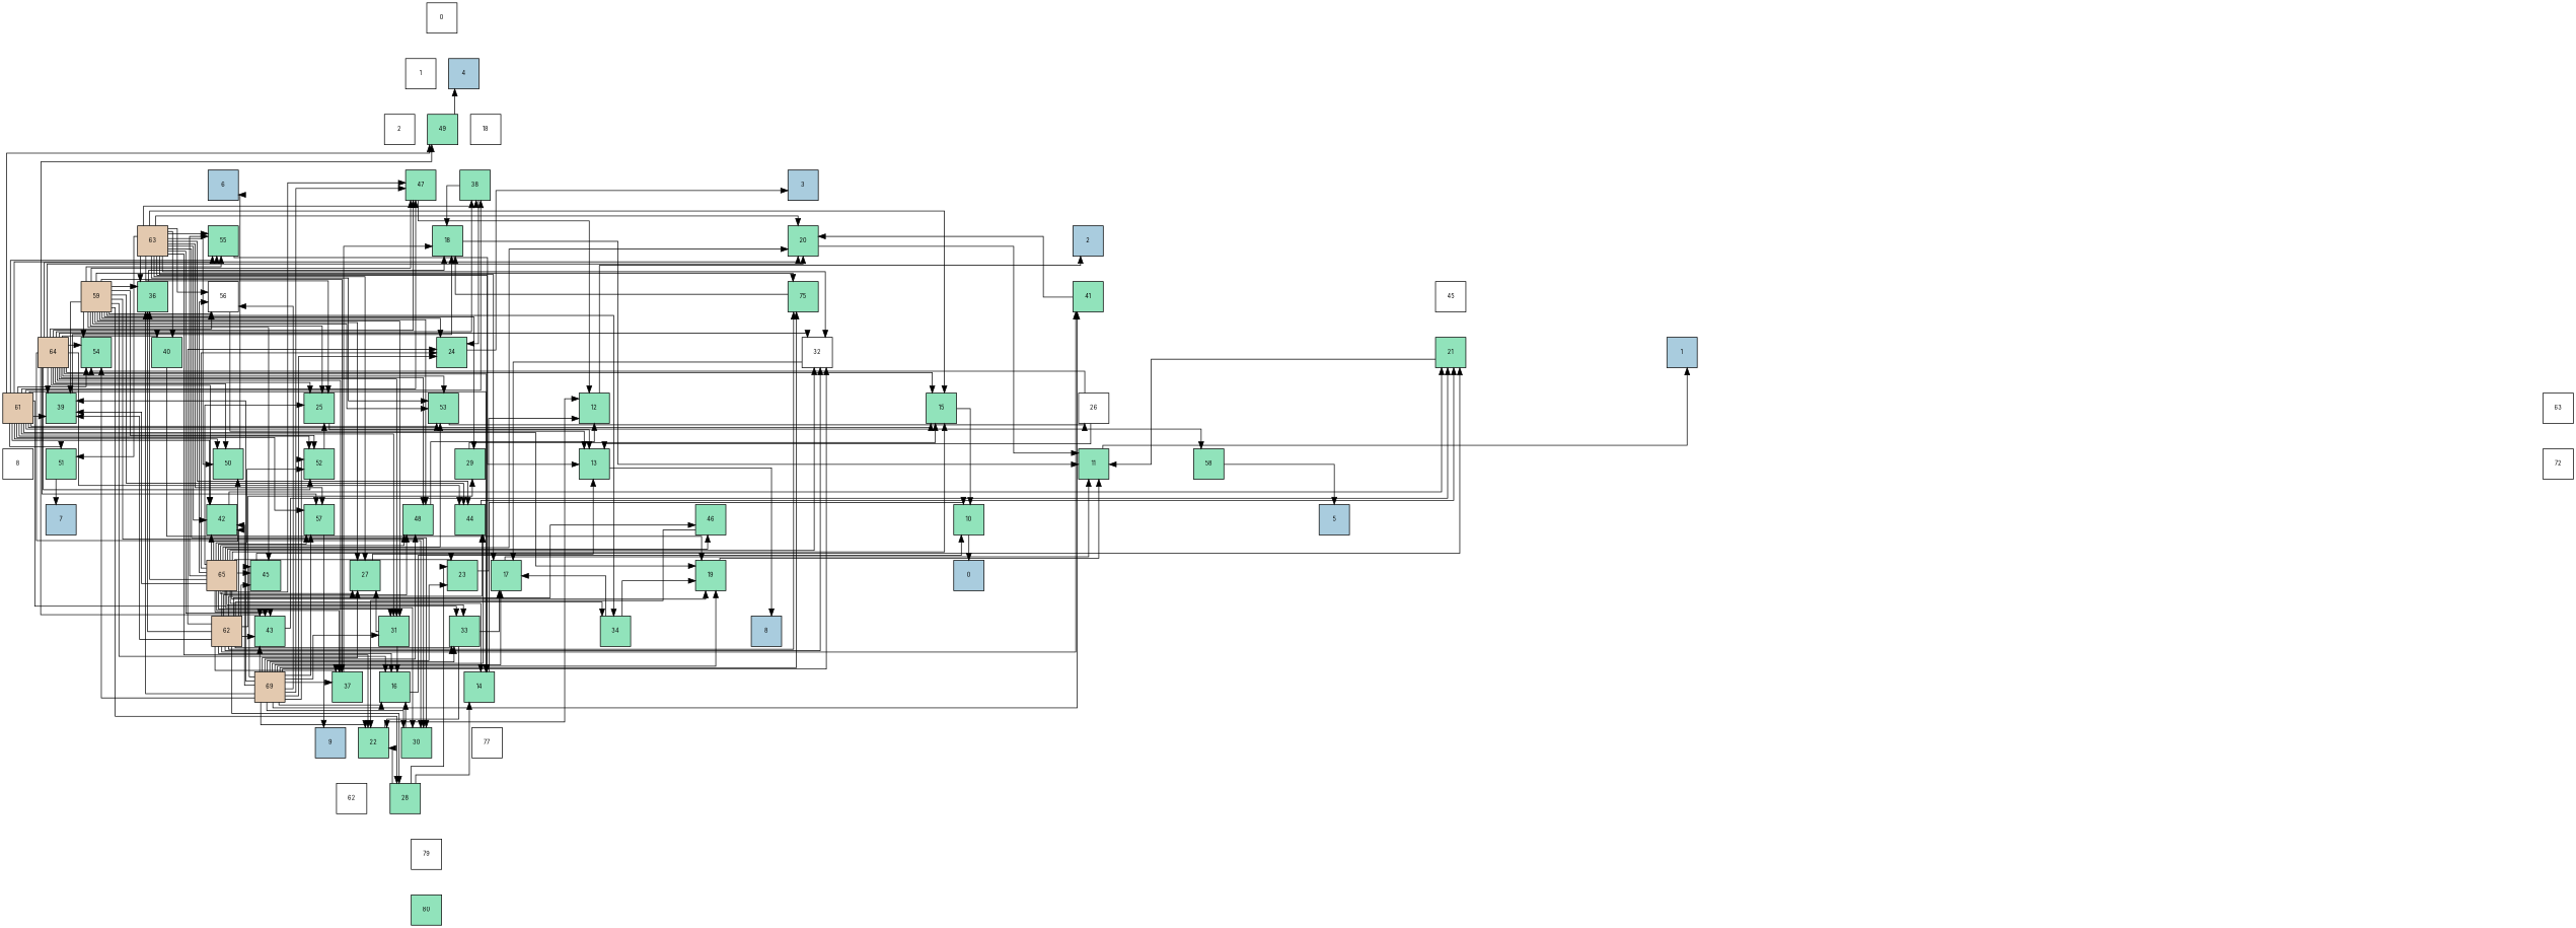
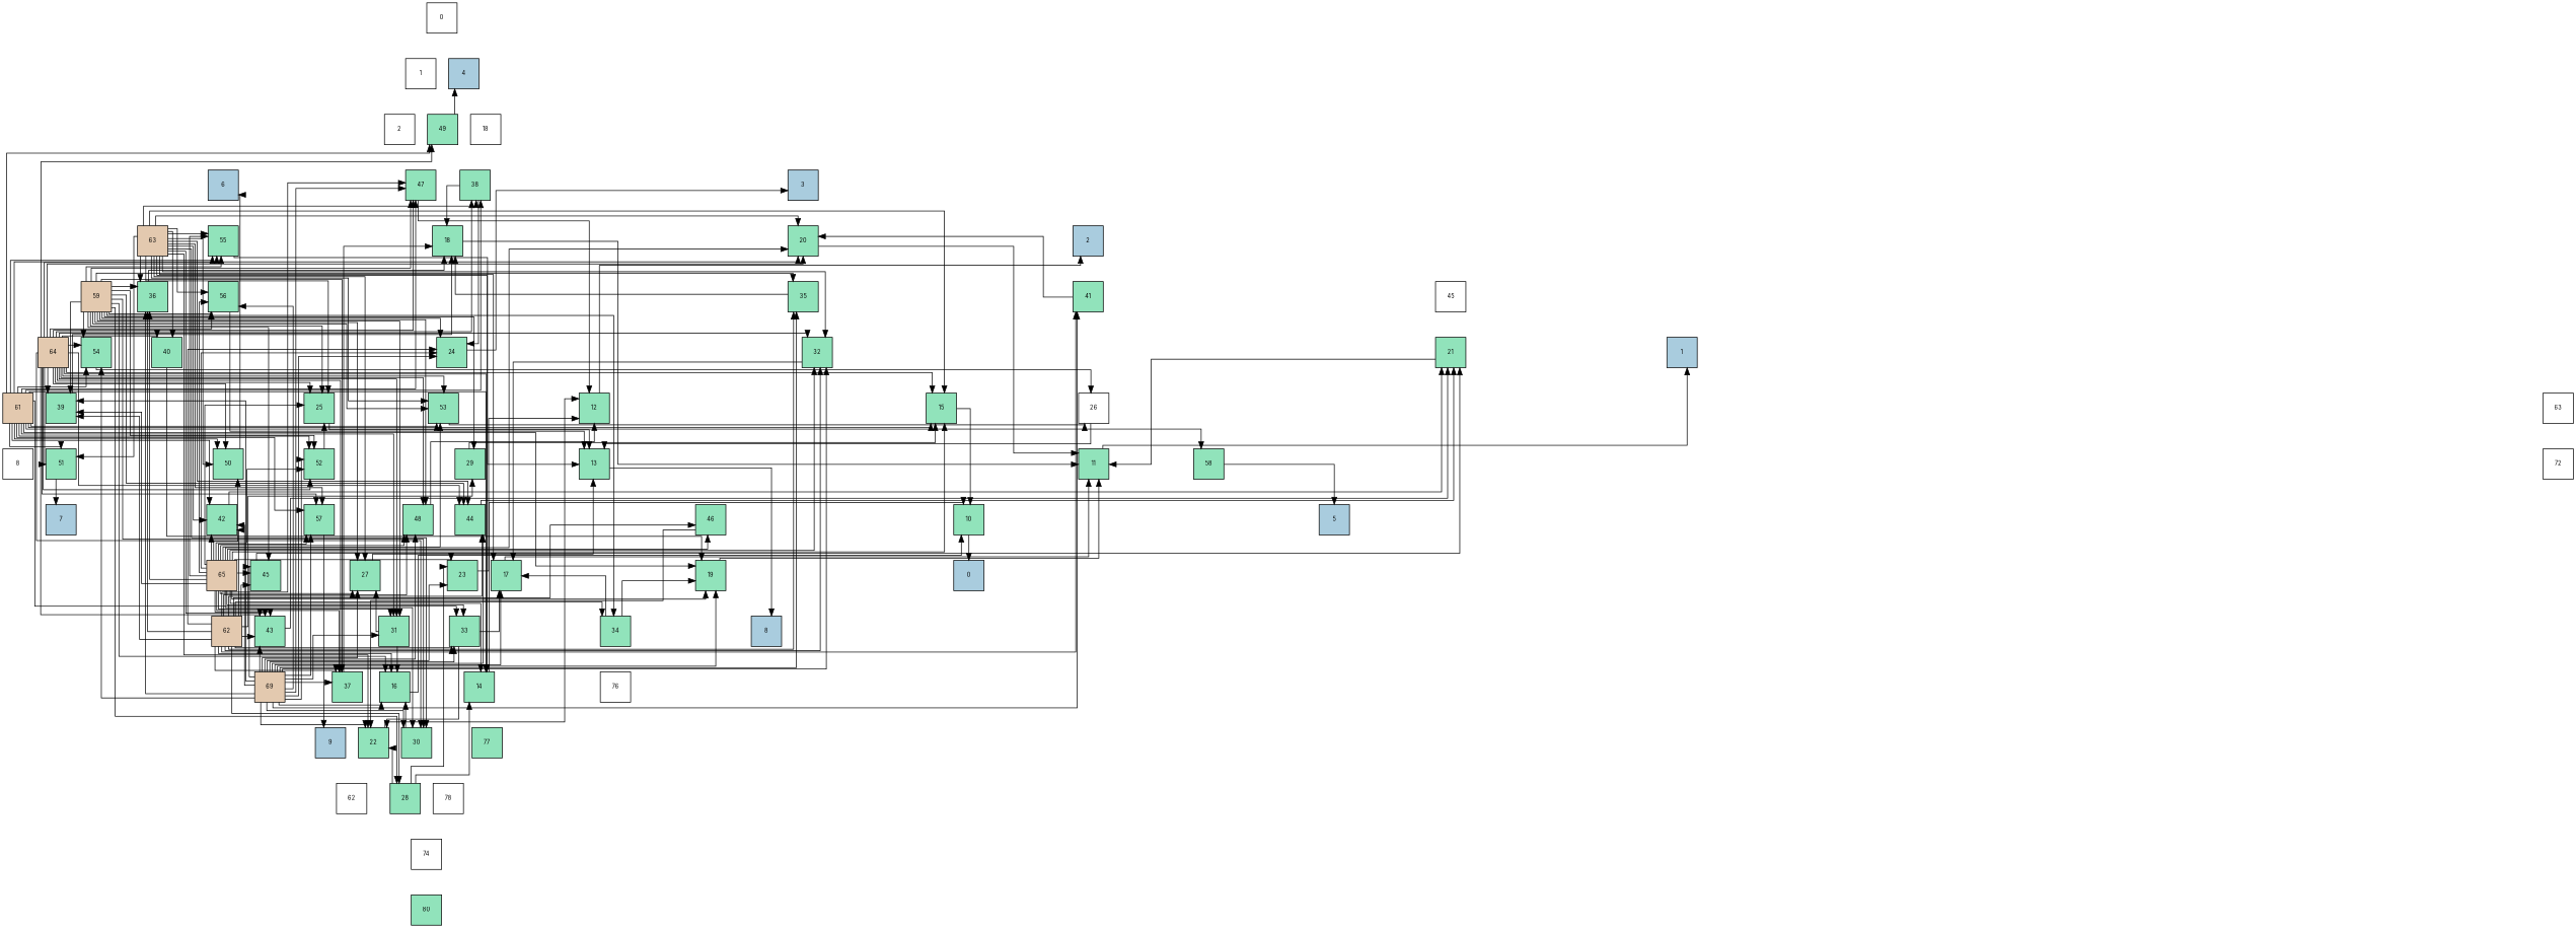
  digraph {
    fontname=Inter
    rank=same
    rankdir=TB
    splines=ortho
    node [fillcolor="#91e3bb" fixedsize=true fontname=Inter fontsize=8 shape=square style=filled]
    edge [constraint=false fontname=Inter style=vis]
    n1 [fillcolor="#ffffff" label=0 width=0.6]
    n2 [fillcolor="#ffffff" label=1 width=0.6]
    n3 [fillcolor="#a9ccde" label=4 width=0.6]
    n4 [fillcolor="#ffffff" label=2 width=0.6]
    n5 [label=49 width=0.6]
    n6 [fillcolor="#ffffff" label=18 width=0.6]
    n7 [fillcolor="#a9ccde" label=6 width=0.6]
    n8 [label=47 width=0.6]
    n9 [label=38 width=0.6]
    n10 [fillcolor="#e3c9af" label=63 width=0.6]
    n11 [label=55 width=0.6]
    n12 [label=18 width=0.6]
    n13 [label=12 width=0.6]
    n14 [fillcolor="#e3c9af" label=59 width=0.6]
    n15 [label=36 width=0.6]
    n16 [label=51 width=0.6]
-   n17 [fillcolor="#ffffff" label=56 width=0.6]
+   n17 [label=56 width=0.6]
    n18 [label=40 width=0.6]
    n19 [label=25 width=0.6]
    n20 [label=50 width=0.6]
    n21 [label=42 width=0.6]
    n22 [label=20 width=0.6]
    n23 [label=53 width=0.6]
    n24 [label=57 width=0.6]
-   n25 [fillcolor="#ffffff" label=32 width=0.6]
+   n25 [label=32 width=0.6]
    n26 [label=27 width=0.6]
    n27 [label=43 width=0.6]
    n28 [label=15 width=0.6]
    n29 [label=44 width=0.6]
    n30 [label=17 width=0.6]
    n31 [label=22 width=0.6]
    n32 [label=14 width=0.6]
    n33 [label=30 width=0.6]
    n34 [label=13 width=0.6]
    n35 [fillcolor="#e3c9af" label=64 width=0.6]
    n36 [label=54 width=0.6]
    n37 [label=39 width=0.6]
-   n38 [label=75 width=0.6]
+   n38 [label=35 width=0.6]
    n39 [label=24 width=0.6]
    n40 [label=52 width=0.6]
    n41 [label=45 width=0.6]
    n42 [label=29 width=0.6]
    n43 [label=48 width=0.6]
    n44 [label=31 width=0.6]
    n45 [label=37 width=0.6]
    n46 [label=16 width=0.6]
    n47 [label=34 width=0.6]
    n48 [label=28 width=0.6]
    n49 [fillcolor="#a9ccde" label=7 width=0.6]
    n50 [label=19 width=0.6]
    n51 [fillcolor="#e3c9af" label=65 width=0.6]
    n52 [label=21 width=0.6]
    n53 [label=11 width=0.6]
    n54 [label=41 width=0.6]
    n55 [fillcolor="#ffffff" label=26 width=0.6]
    n56 [fillcolor="#a9ccde" label=9 width=0.6]
    n57 [fillcolor="#e3c9af" label=69 width=0.6]
    n58 [label=10 width=0.6]
    n59 [label=23 width=0.6]
    n60 [label=33 width=0.6]
    n61 [fillcolor="#ffffff" label=62 width=0.6]
-   n62 [fillcolor="#ffffff" label=77 width=0.6]
+   n62 [label=77 width=0.6]
+   n63 [fillcolor="#ffffff" label=78 width=0.6]
    n64 [fillcolor="#e3c9af" label=61 width=0.6]
    n65 [fillcolor="#a9ccde" label=3 width=0.6]
    n66 [fillcolor="#e3c9af" label=62 width=0.6]
-   n68 [fillcolor="#ffffff" label=79 width=0.6]
+   n67 [fillcolor="#ffffff" label=76 width=0.6]
+   n68 [fillcolor="#ffffff" label=74 width=0.6]
    n69 [fillcolor="#ffffff" label=8 width=0.6]
    n70 [label=58 width=0.6]
    n71 [fillcolor="#a9ccde" label=5 width=0.6]
    n72 [fillcolor="#a9ccde" label=8 width=0.6]
    n73 [fillcolor="#a9ccde" label=2 width=0.6]
    n74 [label=46 width=0.6]
    n75 [fillcolor="#a9ccde" label=1 width=0.6]
    n76 [fillcolor="#ffffff" label=45 width=0.6]
    n77 [fillcolor="#ffffff" label=63 width=0.6]
    n78 [fillcolor="#a9ccde" label=0 width=0.6]
    n79 [fillcolor="#ffffff" label=72 width=0.6]
    n80 [label=80 width=0.6]
    n1 -> n2 [constraint=true style=invis]
    n1 -> n3 [constraint=true style=invis]
    n2 -> n4 [constraint=true style=invis]
    n2 -> n5 [constraint=true style=invis]
    n3 -> n5 [constraint=true style=invis]
    n3 -> n6 [constraint=true style=invis]
    n4 -> n7 [constraint=true style=invis]
    n4 -> n8 [constraint=true style=invis]
    n5 -> n3
    n5 -> n8 [constraint=true style=invis]
    n5 -> n9 [constraint=true style=invis]
    n6 -> n9 [constraint=true style=invis]
    n6 -> n65 [constraint=true style=invis]
    n7 -> n10 [constraint=true style=invis]
    n7 -> n11 [constraint=true style=invis]
    n8 -> n11 [constraint=true style=invis]
    n8 -> n12 [constraint=true style=invis]
    n8 -> n13
    n9 -> n12
    n9 -> n12 [constraint=true style=invis]
    n9 -> n22 [constraint=true style=invis]
    n9 -> n39
    n10 -> n9
    n10 -> n11
    n10 -> n14 [constraint=true style=invis]
    n10 -> n15
    n10 -> n15 [constraint=true style=invis]
    n10 -> n16
    n10 -> n17
    n10 -> n18
    n10 -> n19
    n10 -> n20
    n10 -> n21
    n10 -> n22
    n10 -> n23
    n10 -> n24
    n10 -> n25
    n10 -> n26
    n10 -> n27
    n10 -> n28
    n10 -> n29
    n10 -> n30
    n10 -> n31
    n10 -> n32
    n10 -> n33
    n11 -> n15 [constraint=true style=invis]
    n11 -> n17 [constraint=true style=invis]
    n11 -> n34
    n12 -> n17 [constraint=true style=invis]
    n12 -> n38 [constraint=true style=invis]
    n12 -> n53
    n13 -> n34 [constraint=true style=invis]
    n13 -> n42 [constraint=true style=invis]
    n13 -> n73
    n14 -> n8
    n14 -> n11
    n14 -> n15
    n14 -> n17
    n14 -> n19
    n14 -> n23
    n14 -> n26
    n14 -> n29
    n14 -> n33
    n14 -> n35 [constraint=true style=invis]
    n14 -> n36
    n14 -> n36 [constraint=true style=invis]
    n14 -> n37
    n14 -> n38
    n14 -> n39
    n14 -> n40
    n14 -> n41
    n14 -> n42
    n14 -> n43
    n14 -> n44
    n14 -> n45
    n14 -> n46
    n14 -> n47
    n14 -> n48
    n15 -> n12
    n15 -> n18 [constraint=true style=invis]
    n15 -> n36 [constraint=true style=invis]
    n16 -> n21 [constraint=true style=invis]
    n16 -> n49
    n16 -> n49 [constraint=true style=invis]
    n17 -> n18 [constraint=true style=invis]
    n17 -> n34
    n17 -> n39 [constraint=true style=invis]
    n18 -> n19 [constraint=true style=invis]
    n18 -> n23 [constraint=true style=invis]
    n18 -> n50
    n19 -> n20 [constraint=true style=invis]
    n19 -> n34
    n19 -> n40 [constraint=true style=invis]
    n20 -> n7
    n20 -> n21 [constraint=true style=invis]
    n20 -> n24 [constraint=true style=invis]
    n21 -> n41 [constraint=true style=invis]
    n21 -> n51 [constraint=true style=invis]
    n21 -> n52
    n22 -> n38 [constraint=true style=invis]
    n22 -> n53
    n22 -> n54 [constraint=true style=invis]
    n23 -> n40 [constraint=true style=invis]
    n23 -> n42 [constraint=true style=invis]
    n23 -> n55
    n24 -> n26 [constraint=true style=invis]
    n24 -> n41 [constraint=true style=invis]
    n24 -> n56
    n25 -> n13 [constraint=true style=invis]
    n25 -> n28 [constraint=true style=invis]
    n25 -> n30
    n26 -> n27 [constraint=true style=invis]
    n26 -> n34
    n26 -> n44 [constraint=true style=invis]
    n27 -> n45 [constraint=true style=invis]
    n27 -> n52
    n27 -> n57 [constraint=true style=invis]
    n28 -> n34 [constraint=true style=invis]
    n28 -> n53 [constraint=true style=invis]
    n28 -> n58
    n29 -> n30 [constraint=true style=invis]
    n29 -> n52
    n29 -> n59 [constraint=true style=invis]
    n30 -> n47 [constraint=true style=invis]
    n30 -> n53
    n30 -> n60 [constraint=true style=invis]
    n31 -> n13
    n31 -> n48 [constraint=true style=invis]
    n31 -> n61 [constraint=true style=invis]
    n32 -> n33 [constraint=true style=invis]
    n32 -> n58
    n32 -> n62 [constraint=true style=invis]
    n33 -> n46
    n33 -> n48 [constraint=true style=invis]
+   n33 -> n63 [constraint=true style=invis]
    n34 -> n29 [constraint=true style=invis]
    n34 -> n72
    n34 -> n74 [constraint=true style=invis]
    n35 -> n5
    n35 -> n8
    n35 -> n9
    n35 -> n11
-   n35 -> n21
+   n35 -> n16
    n35 -> n17
    n35 -> n18
    n35 -> n19
    n35 -> n20
    n35 -> n22
    n35 -> n23
    n35 -> n24
    n35 -> n25
    n35 -> n27
    n35 -> n28
    n35 -> n29
    n35 -> n32
    n35 -> n33
    n35 -> n36
    n35 -> n37
    n35 -> n37 [constraint=true style=invis]
    n35 -> n40
    n35 -> n43
    n35 -> n44
    n35 -> n45
    n35 -> n64 [constraint=true style=invis]
    n36 -> n19 [constraint=true style=invis]
    n36 -> n37 [constraint=true style=invis]
-   n55 -> n36
+   n36 -> n55
    n37 -> n12
    n37 -> n16 [constraint=true style=invis]
    n37 -> n20 [constraint=true style=invis]
    n38 -> n12
    n38 -> n25 [constraint=true style=invis]
    n38 -> n39 [constraint=true style=invis]
    n39 -> n13 [constraint=true style=invis]
    n39 -> n23 [constraint=true style=invis]
    n39 -> n65
    n40 -> n19
    n40 -> n24 [constraint=true style=invis]
    n40 -> n43 [constraint=true style=invis]
    n41 -> n27 [constraint=true style=invis]
    n41 -> n52
    n41 -> n66 [constraint=true style=invis]
    n42 -> n28
    n42 -> n29 [constraint=true style=invis]
    n42 -> n43 [constraint=true style=invis]
    n43 -> n13
    n43 -> n26 [constraint=true style=invis]
    n43 -> n59 [constraint=true style=invis]
    n44 -> n26
    n44 -> n45 [constraint=true style=invis]
    n44 -> n46
    n44 -> n46 [constraint=true style=invis]
    n45 -> n12
    n45 -> n31 [constraint=true style=invis]
    n45 -> n56 [constraint=true style=invis]
    n46 -> n31 [constraint=true style=invis]
    n46 -> n33 [constraint=true style=invis]
    n46 -> n58
    n47 -> n30
    n47 -> n32 [constraint=true style=invis]
    n47 -> n50
+   n47 -> n67 [constraint=true style=invis]
    n48 -> n31
    n48 -> n32
    n48 -> n59
    n48 -> n68 [constraint=true style=invis]
    n49 -> n51 [constraint=true style=invis]
    n50 -> n47 [constraint=true style=invis]
    n50 -> n53
    n50 -> n72 [constraint=true style=invis]
    n51 -> n11
    n51 -> n15
    n51 -> n17
    n51 -> n19
    n51 -> n20
    n51 -> n21
    n51 -> n22
    n51 -> n23
    n51 -> n24
    n51 -> n25
    n51 -> n26
    n51 -> n27
    n51 -> n28
    n51 -> n32
    n51 -> n33
    n51 -> n37
    n51 -> n39
    n51 -> n40
    n51 -> n41
    n51 -> n43
    n51 -> n44
    n51 -> n45
    n51 -> n50
    n51 -> n59
    n51 -> n60
    n51 -> n66 [constraint=true style=invis]
    n51 -> n74
    n52 -> n28 [constraint=true style=invis]
    n52 -> n53
    n52 -> n55 [constraint=true style=invis]
    n53 -> n58 [constraint=true style=invis]
    n53 -> n74 [constraint=true style=invis]
    n53 -> n75
    n54 -> n22
    n54 -> n25 [constraint=true style=invis]
    n54 -> n52 [constraint=true style=invis]
    n55 -> n34
    n55 -> n53 [constraint=true style=invis]
    n55 -> n70 [constraint=true style=invis]
    n56 -> n61 [constraint=true style=invis]
    n57 -> n8
    n57 -> n15
    n57 -> n17
    n57 -> n21
    n57 -> n24
    n57 -> n25
    n57 -> n26
    n57 -> n27
    n57 -> n29
    n57 -> n30
    n57 -> n31
    n57 -> n33
    n57 -> n36
    n57 -> n37
    n57 -> n38
    n57 -> n39
    n57 -> n40
    n57 -> n41
    n57 -> n43
    n57 -> n44
    n57 -> n45
    n57 -> n46
    n57 -> n50
    n57 -> n54
    n57 -> n56 [constraint=true style=invis]
    n57 -> n59
    n57 -> n60
    n58 -> n50 [constraint=true style=invis]
    n58 -> n78
    n58 -> n78 [constraint=true style=invis]
    n59 -> n13
    n59 -> n44 [constraint=true style=invis]
    n59 -> n60 [constraint=true style=invis]
    n60 -> n30
    n60 -> n31
    n60 -> n32 [constraint=true style=invis]
    n60 -> n46 [constraint=true style=invis]
+   n62 -> n63 [constraint=true style=invis]
+   n63 -> n68 [constraint=true style=invis]
    n64 -> n5
    n64 -> n8
    n64 -> n9
    n64 -> n11
    n64 -> n16
    n64 -> n16 [constraint=true style=invis]
    n64 -> n20
    n64 -> n21
    n64 -> n22
    n64 -> n23
    n64 -> n24
    n64 -> n28
    n64 -> n32
    n64 -> n36
-   n64 -> n37
    n64 -> n40
    n64 -> n44
    n64 -> n50
    n64 -> n60
    n64 -> n69 [constraint=true style=invis]
    n64 -> n70
    n65 -> n22 [constraint=true style=invis]
    n65 -> n73 [constraint=true style=invis]
    n66 -> n8
    n66 -> n15
    n66 -> n21
    n66 -> n25
    n66 -> n27
    n66 -> n29
    n66 -> n37
    n66 -> n38
    n66 -> n39
    n66 -> n41
    n66 -> n42
    n66 -> n43
    n66 -> n45
    n66 -> n46
    n66 -> n47
    n66 -> n48
    n66 -> n54
    n66 -> n57 [constraint=true style=invis]
    n66 -> n60
    n66 -> n74
+   n67 -> n62 [constraint=true style=invis]
    n68 -> n80 [constraint=true style=invis]
    n69 -> n49 [constraint=true style=invis]
    n70 -> n58 [constraint=true style=invis]
    n70 -> n71
    n70 -> n71 [constraint=true style=invis]
    n71 -> n78 [constraint=true style=invis]
+   n72 -> n67 [constraint=true style=invis]
    n73 -> n54 [constraint=true style=invis]
    n73 -> n76 [constraint=true style=invis]
    n74 -> n30 [constraint=true style=invis]
    n74 -> n31
    n74 -> n50 [constraint=true style=invis]
    n75 -> n55 [constraint=true style=invis]
    n75 -> n77 [constraint=true style=invis]
    n76 -> n52 [constraint=true style=invis]
    n76 -> n75 [constraint=true style=invis]
    n77 -> n70 [constraint=true style=invis]
    n77 -> n79 [constraint=true style=invis]
    n78 -> n72 [constraint=true style=invis]
    n79 -> n71 [constraint=true style=invis]
  }
